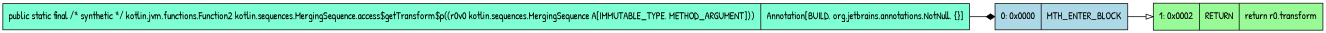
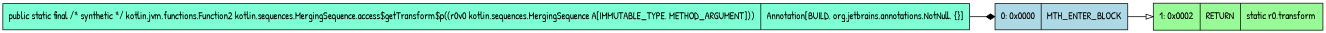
  digraph {
    rankdir=LR
    fontname="Patrick Hand"
    node [shape=record style=filled fontname="Patrick Hand"]
    edge [fontname="Patrick Hand"]
    n1 [label="{0\:\ 0x0000|MTH_ENTER_BLOCK\l}" fillcolor=lightblue]
-   n2 [label="{1\:\ 0x0002|RETURN\l|return r0.transform\l}" fillcolor=palegreen]
+   n2 [label="{1\:\ 0x0002|RETURN\l|static r0.transform\l}" fillcolor=palegreen]
    n3 [label="{public static final \/* synthetic *\/ kotlin.jvm.functions.Function2 kotlin.sequences.MergingSequence.access$getTransform$p((r0v0 kotlin.sequences.MergingSequence A[IMMUTABLE_TYPE, METHOD_ARGUMENT]))  | Annotation[BUILD, org.jetbrains.annotations.NotNull, \{\}]\l}" fillcolor=aquamarine]
    n1 -> n2 [arrowhead=onormal]
    n3 -> n1 [arrowhead=diamond]
  }
